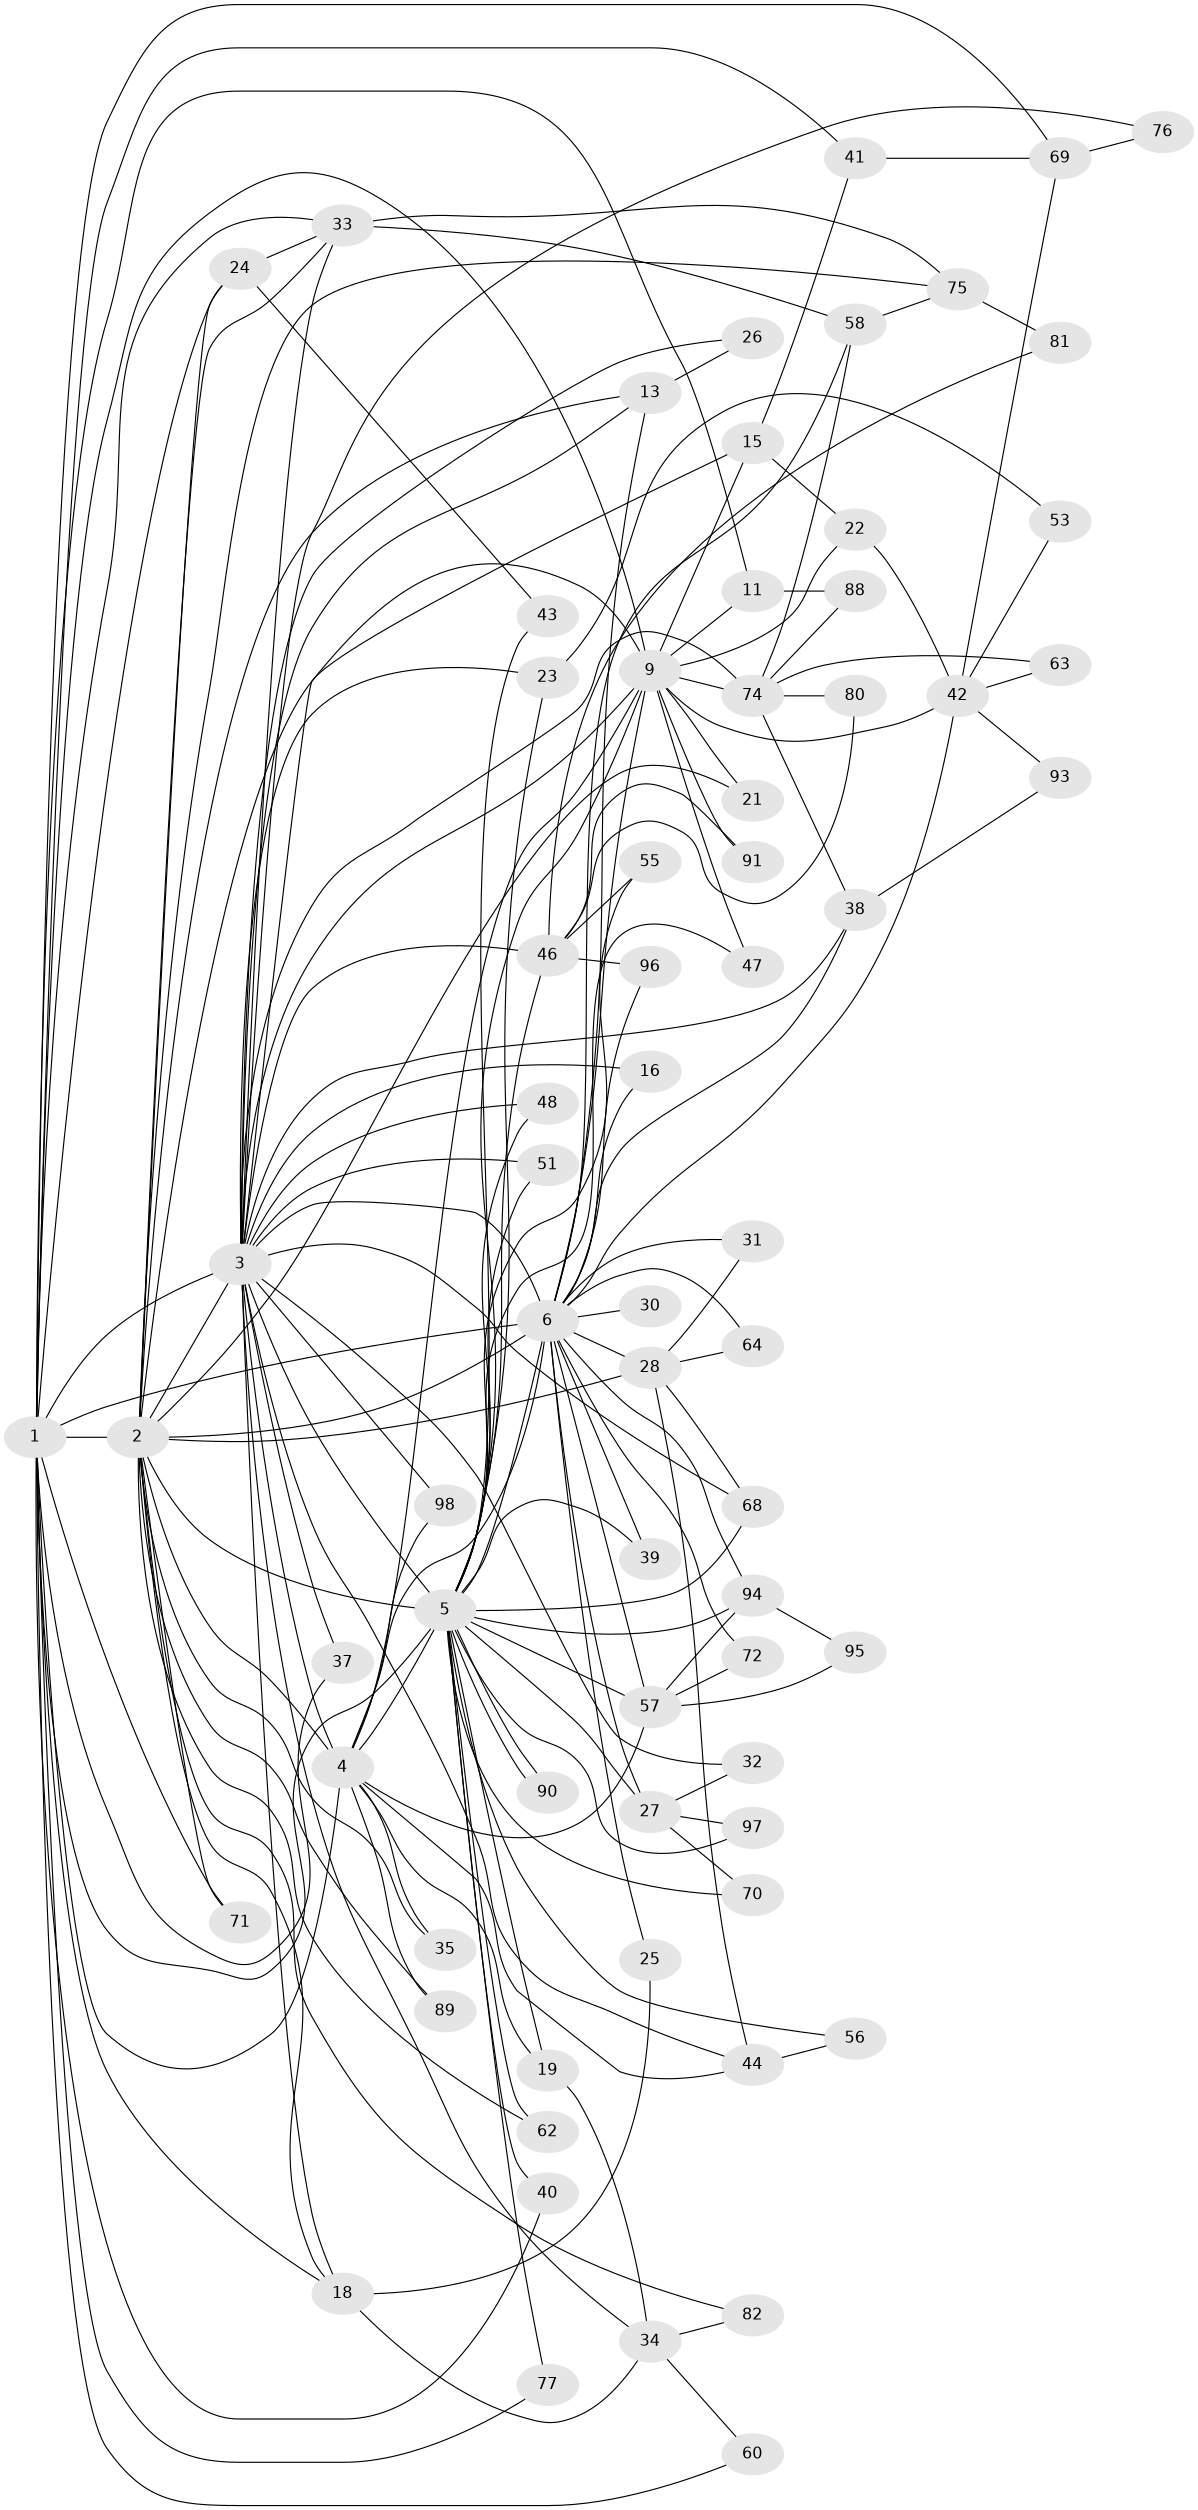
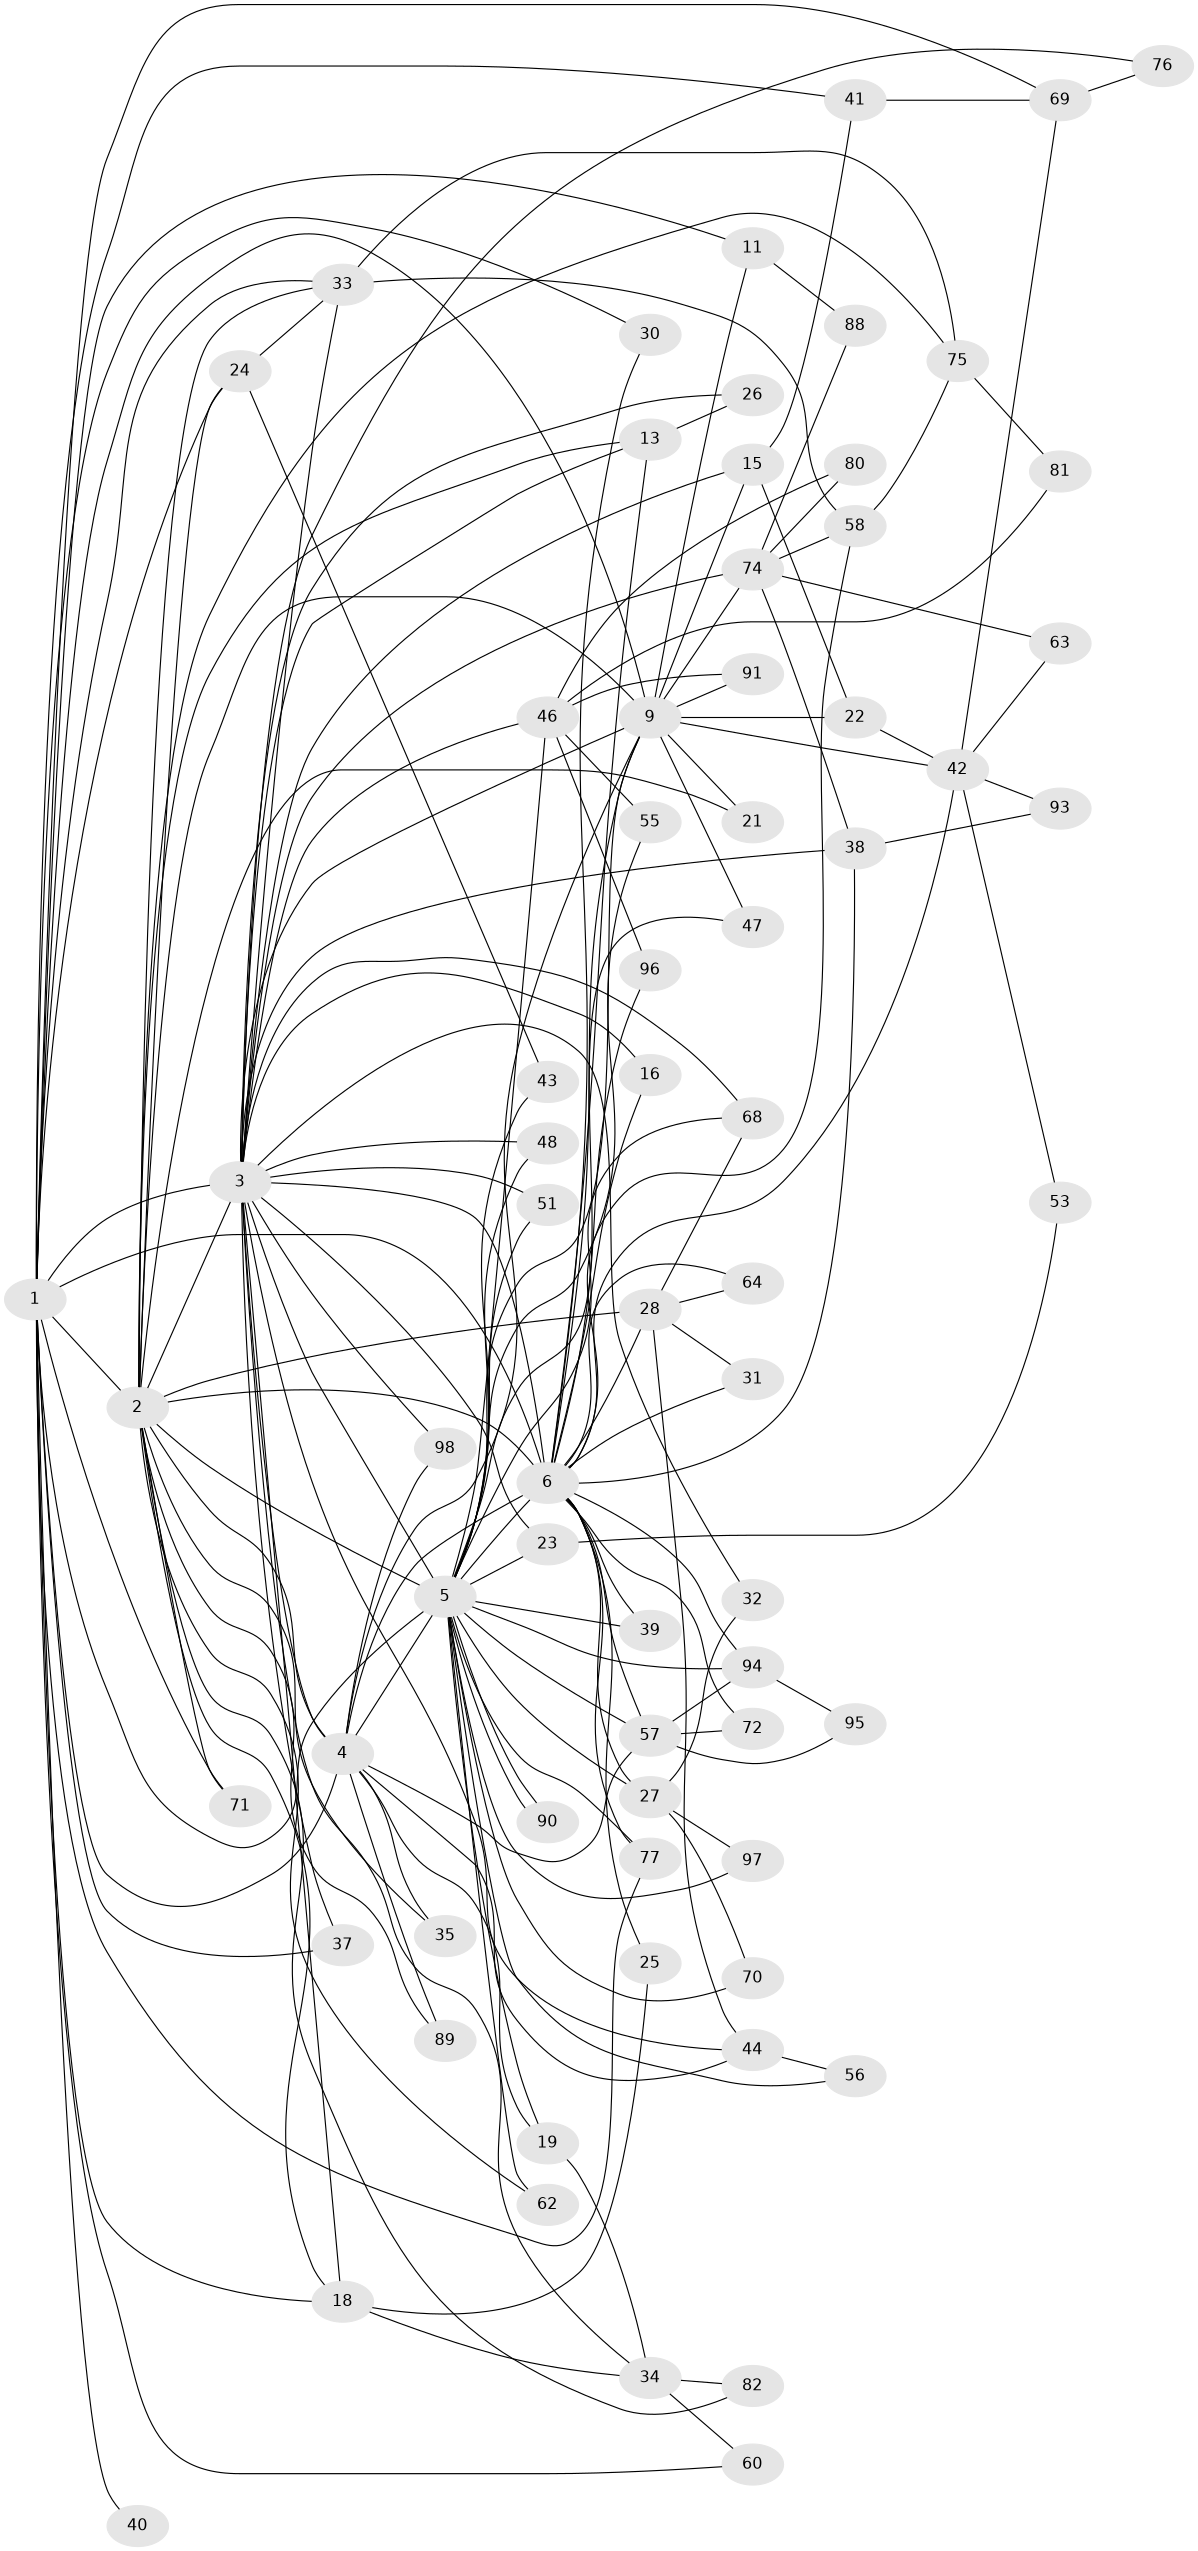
  graph {
    fontname="DejaVu Sans"
    rankdir=LR
    node [color=gray90 fontname="DejaVu Sans" style=filled]
    edge [fontname="DejaVu Sans"]
    1 [super="+85"]
    2 [super="+7"]
    3 [super="+8"]
    4 [super="+12"]
    5 [super="+10"]
    6 [super="+79"]
    9 [super="+17"]
    11
    18 [super="+45"]
    24 [super="+49"]
    30
    33 [super="+78"]
    37
    40
    41
    60
    69 [super="+83"]
    71
    77 [super="+87"]
    13 [super="+20"]
    21
    28 [super="+59"]
    35
    62
    75 [super="+92"]
    82
    89
    n28 [label=74 super="+50"]
    15
    16
    23 [super="+36"]
    26
    32
    34 [super="+54"]
    38
    44 [super="+65"]
    46
    48
    51
    68 [super="+84"]
    76
    98
    19
    57 [super="+73"]
    27 [super="+29"]
    39 [super="+52"]
    43 [super="+66"]
    47
    55 [super="+74"]
    56
    70
    90
    94 [super="+100"]
    97
    25
    31
    42 [super="+61"]
    58 [super="+67"]
    64
    72
    96
    22
    91
    88
    81
    63
    80
    53
    93
    95
    1 -- 2 [weight=2]
    1 -- 3 [weight=2]
    1 -- 4
    1 -- 5 [weight=2]
    1 -- 6 [weight=2]
    1 -- 9
    1 -- 11
    1 -- 18
    1 -- 24
+   1 -- 30
    1 -- 33
    1 -- 37
    1 -- 40
    1 -- 41
    1 -- 60
    1 -- 69
    1 -- 71
    1 -- 77
    2 -- 3 [weight=4]
    2 -- 4 [weight=2]
    2 -- 5 [weight=4]
    2 -- 6 [weight=2]
    2 -- 9 [weight=2]
    2 -- 18
    2 -- 24
    2 -- 33
    2 -- 71
    2 -- 13
    2 -- 21
    2 -- 28
    2 -- 35
    2 -- 62
    2 -- 75
    2 -- 82
    2 -- 89
    3 -- 4 [weight=2]
    3 -- 5 [weight=4]
    3 -- 6 [weight=2]
    3 -- 9 [weight=2]
    3 -- 18
    3 -- 33
    3 -- 37
    3 -- 13
    3 -- n28
    3 -- 15
    3 -- 16
    3 -- 23
    3 -- 26
    3 -- 32
    3 -- 34
    3 -- 38
    3 -- 44
    3 -- 46
    3 -- 48
    3 -- 51
    3 -- 68
    3 -- 76
    3 -- 98
    4 -- 5 [weight=2]
    4 -- 6
    4 -- 9 [weight=2]
    4 -- 35
    4 -- 89
    4 -- 44
    4 -- 98
    4 -- 19
    4 -- 57
    5 -- 6 [weight=3]
    5 -- 9 [weight=3]
-   5 -- 40
    5 -- 77
    5 -- 62
    5 -- 23 [weight=2]
    5 -- 46
    5 -- 48
    5 -- 51
    5 -- 68
    5 -- 19
    5 -- 57
    5 -- 27 [weight=2]
    5 -- 39
    5 -- 43 [weight=2]
    5 -- 47
    5 -- 55 [weight=2]
    5 -- 56
    5 -- 70
    5 -- 90
    5 -- 90
    5 -- 94
    5 -- 97
    6 -- 9
    6 -- 30
+   6 -- 77
    6 -- 13
    6 -- 28 [weight=2]
    6 -- 16
    6 -- 38
    6 -- 57
    6 -- 27
    6 -- 39
    6 -- 94
    6 -- 25
    6 -- 31
    6 -- 42
    6 -- 58
    6 -- 64
    6 -- 72
    6 -- 96
    9 -- 11
    9 -- 21
    9 -- n28
    9 -- 15
    9 -- 47
    9 -- 42
    9 -- 22
    9 -- 91
    11 -- 88
    18 -- 34
    18 -- 25
    24 -- 33
    24 -- 43
    33 -- 75
    33 -- 58
    41 -- 69
    69 -- 76
    13 -- 26
    28 -- 44
    28 -- 68
    28 -- 31
    28 -- 64
    75 -- 81
    n28 -- 38
    n28 -- 58
    n28 -- 88
    n28 -- 63
    n28 -- 80
    15 -- 41
    15 -- 22
    23 -- 53
    34 -- 60
    34 -- 82
    38 -- 93
    44 -- 56
    46 -- 55
    46 -- 96
    46 -- 91
    46 -- 81
    46 -- 80
    19 -- 34
    57 -- 94
    57 -- 72
    57 -- 95
    27 -- 32
    27 -- 70
    27 -- 97
    94 -- 95
    42 -- 69
    42 -- 63
    42 -- 53
    42 -- 93
    58 -- 75
    22 -- 42
  }
